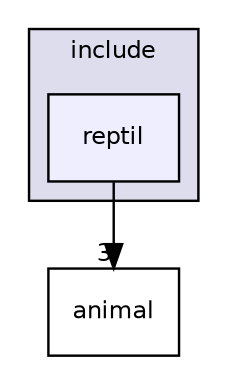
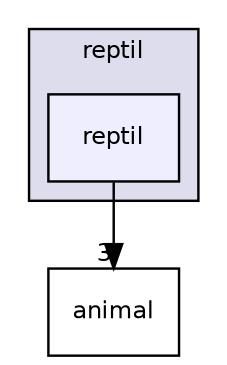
  digraph {
    compound=true
    node [fontname=Helvetica fontsize=10 shape=box]
    n1 [fillcolor="#eeeeff" label=reptil pencolor=black style=filled]
    n2 [label=animal]
    subgraph cluster_1 {
      bgcolor="#ddddee"
      fontname=Helvetica
      fontsize=10
-     label=include
+     label=reptil
      pencolor=black
      n1
    }
    n1 -> n2 [headlabel=3 labeldistance=1.5 labelfontname=Helvetica labelfontsize=10]
  }
